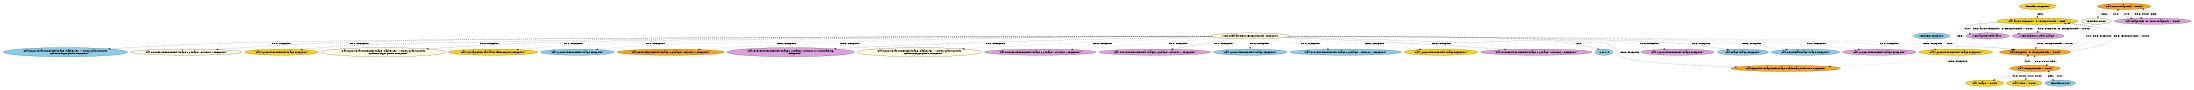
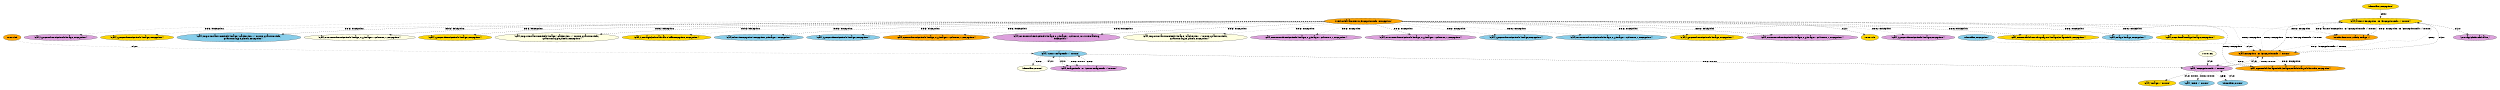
  digraph {
    node [fillcolor=skyblue style=filled]
    edge [style=dotted]
-   n1 [fillcolor=gold label="(Call,assert(exception != (ExceptionInfo *) TIFF))"]
+   n1 [fillcolor=gold label="(Call,assert(exception != (ExceptionInfo *) NULL))"]
    n2 [fillcolor=orange label="(Call,exception != (ExceptionInfo *) NULL)"]
    n3 [fillcolor=plum label="(SetMagickThreadValue,)"]
-   n4 [fillcolor=plum label="(MethodReturn,static Image *)"]
-   n5 [fillcolor=orange label="(Call,(ExceptionInfo *) NULL)"]
+   n4 [fillcolor=orange label="(MethodReturn,static Image *)"]
+   n5 [fillcolor=plum label="(Call,(ExceptionInfo *) NULL)"]
    n6 [fillcolor=orange label="(Call,OpenBlob(image_info,image,ReadBinaryBlobMode,exception))"]
    n7 [fillcolor=gold label="(Call,(Image *) NULL)"]
-   n8 [fillcolor=gold label="(Call,(TIFF *) NULL)"]
+   n8 [label="(Call,(TIFF *) NULL)"]
    n9 [label="(Identifier,NULL)"]
-   n10 [fillcolor=lightyellow label="(MethodParameterIn,ExceptionInfo *exception)"]
+   n10 [fillcolor=orange label="(MethodParameterIn,ExceptionInfo *exception)"]
    n11 [fillcolor=plum label="(Call,SyncAuthenticPixels(image,exception))"]
+   n12 [fillcolor=gold label="(Call,TIFFReadPhotoshopLayers(image,image_info,exception))"]
    n13 [label="(Call,Image(image,exception))"]
-   n14 [label="(Call,DecodeLabImage(image,exception))"]
+   n14 [fillcolor=gold label="(Call,DecodeLabImage(image,exception))"]
    n15 [fillcolor=plum label="(Call,SyncAuthenticPixels(image,exception))"]
    n16 [fillcolor=gold label="(Call,SyncAuthenticPixels(image,exception))"]
    n17 [label="(Call,ImportQuantumPixels(image,(CacheView *) NULL,quantum_info,\n            quantum_type,pixels,exception))"]
    n18 [fillcolor=lightyellow label="(Call,QueueAuthenticPixels(image,0,y,image->columns,1,exception))"]
    n19 [fillcolor=gold label="(Call,SyncAuthenticPixels(image,exception))"]
    n20 [fillcolor=lightyellow label="(Call,ImportQuantumPixels(image,(CacheView *) NULL,quantum_info,\n              quantum_type,pixels,exception))"]
    n21 [fillcolor=gold label="(Call,SetMagickThreadValue(tiff_exception,exception))"]
+   n22 [label="(Call,InheritException(exception,&image->exception))"]
    n23 [label="(Call,SyncAuthenticPixels(image,exception))"]
    n24 [fillcolor=orange label="(Call,GetAuthenticPixels(image,0,y,image->columns,1,exception))"]
    n25 [fillcolor=plum label="(Call,QueueAuthenticPixels(image,0,y,image->columns,rows_remaining,\n            exception))"]
    n26 [fillcolor=lightyellow label="(Call,ImportQuantumPixels(image,(CacheView *) NULL,quantum_info,\n            quantum_type,pixels,exception))"]
    n27 [fillcolor=plum label="(Call,QueueAuthenticPixels(image,0,y,image->columns,1,exception))"]
    n28 [fillcolor=plum label="(Call,QueueAuthenticPixels(image,0,y,image->columns,1,exception))"]
    n29 [label="(Call,SyncAuthenticPixels(image,exception))"]
    n30 [label="(Call,QueueAuthenticPixels(image,0,y,image->columns,1,exception))"]
    n31 [fillcolor=gold label="(Call,SyncAuthenticPixels(image,exception))"]
    n32 [fillcolor=plum label="(Call,QueueAuthenticPixels(image,0,y,image->columns,1,exception))"]
-   1000115
-   n34 [fillcolor=orange label="(Call,(const ImageInfo *) NULL)"]
+   1000115 [fillcolor=gold]
+   n34 [label="(Call,(const ImageInfo *) NULL)"]
    n35 [fillcolor=lightyellow label="(Identifier,NULL)"]
    n36 [fillcolor=plum label="(Call,image_info != (const ImageInfo *) NULL)"]
    n37 [label="(Identifier,exception)"]
    n38 [fillcolor=gold label="(Identifier,exception)"]
+   1000186 [fillcolor=lightyellow]
+   1000159 [fillcolor=orange]
    n1 -> n2 [label="CFG: "]
    n1 -> n3 [label="AST: " style=dashed]
    n1 -> n4 [label="DDG: assert(exception != (ExceptionInfo *) NULL)"]
    n1 -> n4 [label="DDG: exception != (ExceptionInfo *) NULL" style=dashed]
    n2 -> n1 [label="AST: " style=dashed]
    n2 -> n1 [label="DDG: exception"]
    n2 -> n1 [label="DDG: (ExceptionInfo *) NULL" style=dashed]
    n2 -> n5 [label="CFG: "]
    n2 -> n6 [label="DDG: exception"]
    n4 -> n2 [label="DDG: (ExceptionInfo *) NULL"]
    n5 -> n2 [label="AST: " style=dashed]
    n5 -> n2 [label="DDG: NULL" style=dashed]
    n5 -> n7 [label="AST: NULL" style=dashed]
-   n5 -> n8 [label="AST: NULL" style=dashed]
+   n5 -> n8 [label="DDG: NULL" style=dashed]
    n5 -> n9 [label="CFG: "]
    n9 -> n5 [label="AST: "]
    n10 -> n2 [label="DDG: exception"]
+   n10 -> n4 [label="DDG: exception"]
    n10 -> n6 [label="DDG: exception" style=dashed]
    n10 -> n11 [label="DDG: exception"]
+   n10 -> n12 [label="DDG: exception" style=dashed]
    n10 -> n13 [label="DDG: exception" style=dashed]
    n10 -> n14 [label="DDG: exception"]
    n10 -> n15 [label="DDG: exception"]
    n10 -> n16 [label="DDG: exception"]
    n10 -> n17 [label="DDG: exception" style=dashed]
    n10 -> n18 [label="DDG: exception" style=dashed]
    n10 -> n19 [label="DDG: exception" style=dashed]
    n10 -> n20 [label="DDG: exception" style=dashed]
    n10 -> n21 [label="DDG: exception"]
+   n10 -> n22 [label="DDG: exception" style=dashed]
    n10 -> n23 [label="DDG: exception"]
    n10 -> n24 [label="DDG: exception"]
    n10 -> n25 [label="DDG: exception" style=dashed]
    n10 -> n26 [label="DDG: exception"]
    n10 -> n27 [label="DDG: exception"]
    n10 -> n28 [label="DDG: exception" style=dashed]
    n10 -> n29 [label="DDG: exception"]
    n10 -> n30 [label="DDG: exception"]
    n10 -> n31 [label="DDG: exception"]
    n10 -> n32 [label="DDG: exception" style=dashed]
    n10 -> 1000115 [label="AST: " style=dashed]
+   n34 -> n5 [label="DDG: NULL" style=dashed]
    n34 -> n35 [label="CFG: " style=dashed]
    n34 -> n36 [label="AST: " style=dashed]
    n34 -> n36 [label="DDG: NULL"]
    n35 -> n34 [label="AST: "]
    n36 -> n34 [label="CFG: " style=dashed]
    n37 -> n2 [label="AST: "]
    n38 -> n1 [label="CFG: " style=dashed]
+   1000186 -> n5 [label="AST: "]
+   1000159 -> n34 [label="AST: "]
  }
